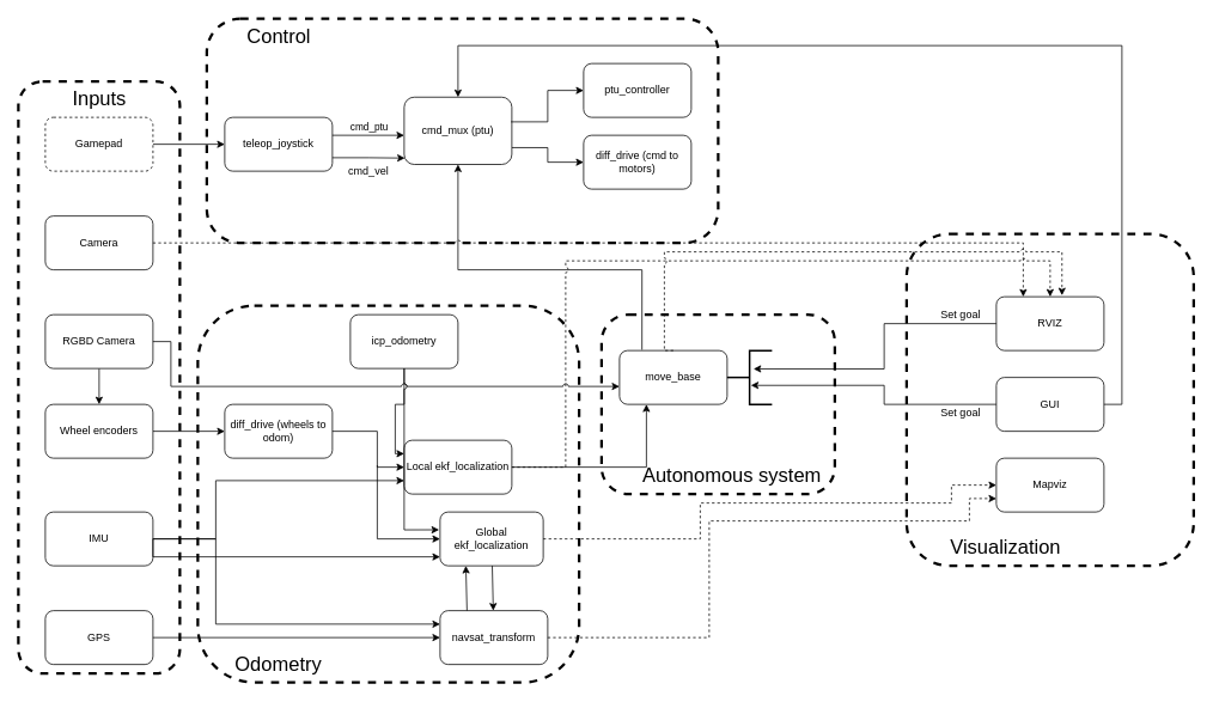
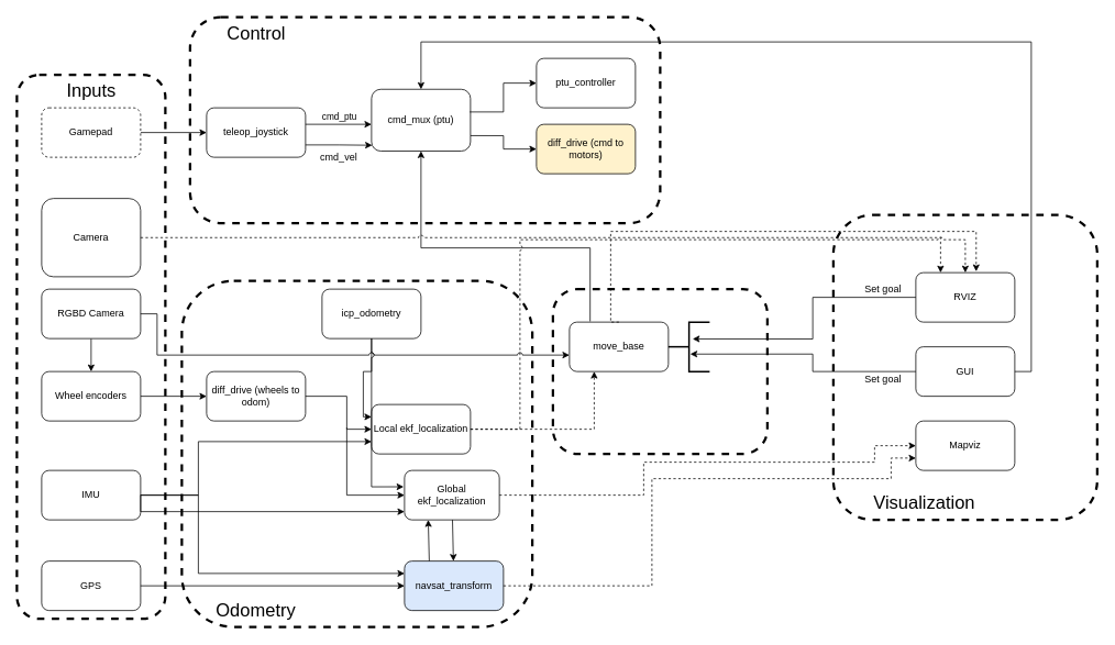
  <mxCell id="0" />
  <mxCell id="1" parent="0" />
  <mxCell id="2" value="" style="group" parent="1" vertex="1" connectable="0"><mxGeometry x="20" y="90" width="180" height="660" as="geometry" /></mxCell>
  <mxCell id="3" value="" style="rounded=1;whiteSpace=wrap;html=1;fillColor=none;dashed=1;strokeWidth=3;" parent="2" vertex="1"><mxGeometry width="180" height="660" as="geometry" /></mxCell>
  <mxCell id="4" value="&lt;font style=&quot;font-size: 22px&quot;&gt;Inputs&lt;/font&gt;" style="text;html=1;align=center;verticalAlign=middle;resizable=0;points=[];autosize=1;" parent="2" vertex="1"><mxGeometry x="50" y="10" width="80" height="20" as="geometry" /></mxCell>
  <mxCell id="5" value="" style="rounded=1;whiteSpace=wrap;html=1;fillColor=none;dashed=1;strokeWidth=3;" parent="1" vertex="1"><mxGeometry x="230" y="20" width="570" height="250" as="geometry" /></mxCell>
  <mxCell id="6" value="" style="group" parent="1" vertex="1" connectable="0"><mxGeometry x="1040" y="340" width="60" height="210" as="geometry" /></mxCell>
  <mxCell id="7" value="Set goal" style="text;html=1;align=center;verticalAlign=middle;resizable=0;points=[];autosize=1;" parent="6" vertex="1"><mxGeometry width="60" height="20" as="geometry" /></mxCell>
  <mxCell id="8" value="" style="rounded=1;whiteSpace=wrap;html=1;fillColor=none;dashed=1;strokeWidth=3;" parent="6" vertex="1"><mxGeometry x="-370" y="10" width="260" height="200" as="geometry" /></mxCell>
  <mxCell id="9" value="move_base" style="rounded=1;whiteSpace=wrap;html=1;" parent="6" vertex="1"><mxGeometry x="-350" y="50" width="120" height="60" as="geometry" /></mxCell>
  <mxCell id="10" value="" style="strokeWidth=2;html=1;shape=mxgraph.flowchart.annotation_2;align=left;labelPosition=right;pointerEvents=1;" parent="6" vertex="1"><mxGeometry x="-230" y="50" width="50" height="60" as="geometry" /></mxCell>
  <mxCell id="11" value="" style="rounded=1;whiteSpace=wrap;html=1;fillColor=none;dashed=1;strokeWidth=3;" parent="1" vertex="1"><mxGeometry x="1010" y="260" width="320" height="370" as="geometry" /></mxCell>
  <mxCell id="12" value="" style="rounded=1;whiteSpace=wrap;html=1;fillColor=none;dashed=1;strokeWidth=3;" parent="1" vertex="1"><mxGeometry x="220" y="340" width="425" height="420" as="geometry" /></mxCell>
  <mxCell id="13" value="IMU" style="rounded=1;whiteSpace=wrap;html=1;" parent="1" vertex="1"><mxGeometry x="50" y="570" width="120" height="60" as="geometry" /></mxCell>
  <mxCell id="14" value="GPS" style="rounded=1;whiteSpace=wrap;html=1;" parent="1" vertex="1"><mxGeometry x="50" y="680" width="120" height="60" as="geometry" /></mxCell>
  <mxCell id="15" value="" style="edgeStyle=orthogonalEdgeStyle;rounded=0;orthogonalLoop=1;jettySize=auto;html=1;" parent="1" source="16" target="18" edge="1"><mxGeometry relative="1" as="geometry" /></mxCell>
  <mxCell id="16" value="RGBD Camera" style="rounded=1;whiteSpace=wrap;html=1;" parent="1" vertex="1"><mxGeometry x="50" y="350" width="120" height="60" as="geometry" /></mxCell>
  <mxCell id="17" value="" style="edgeStyle=orthogonalEdgeStyle;rounded=0;orthogonalLoop=1;jettySize=auto;html=1;" parent="1" source="18" target="36" edge="1"><mxGeometry relative="1" as="geometry" /></mxCell>
  <mxCell id="18" value="Wheel encoders" style="rounded=1;whiteSpace=wrap;html=1;" parent="1" vertex="1"><mxGeometry x="50" y="450" width="120" height="60" as="geometry" /></mxCell>
  <mxCell id="19" value="" style="edgeStyle=orthogonalEdgeStyle;rounded=0;orthogonalLoop=1;jettySize=auto;html=1;" parent="1" source="20" target="33" edge="1"><mxGeometry relative="1" as="geometry" /></mxCell>
  <mxCell id="20" value="Gamepad" style="rounded=1;whiteSpace=wrap;html=1;dashed=1;" parent="1" vertex="1"><mxGeometry x="50" y="130" width="120" height="60" as="geometry" /></mxCell>
- <mxCell id="21" value="Camera" style="rounded=1;whiteSpace=wrap;html=1;" parent="1" vertex="1"><mxGeometry x="50" y="240" width="120" height="60" as="geometry" /></mxCell>
+ <mxCell id="21" value="Camera" style="rounded=1;whiteSpace=wrap;html=1;" parent="1" vertex="1"><mxGeometry x="50" y="240" width="120" height="95" as="geometry" /></mxCell>
  <mxCell id="22" value="Local ekf_localization" style="rounded=1;whiteSpace=wrap;html=1;" parent="1" vertex="1"><mxGeometry x="450" y="490" width="120" height="60" as="geometry" /></mxCell>
  <mxCell id="23" value="Global ekf_localization" style="rounded=1;whiteSpace=wrap;html=1;fillColor=#FFFFFF;" parent="1" vertex="1"><mxGeometry x="490" y="570" width="115" height="60" as="geometry" /></mxCell>
- <mxCell id="24" value="navsat_transform" style="rounded=1;whiteSpace=wrap;html=1;" parent="1" vertex="1"><mxGeometry x="490" y="680" width="120" height="60" as="geometry" /></mxCell>
+ <mxCell id="24" value="navsat_transform" style="rounded=1;whiteSpace=wrap;html=1;fillColor=#dae8fc;" parent="1" vertex="1"><mxGeometry x="490" y="680" width="120" height="60" as="geometry" /></mxCell>
  <mxCell id="25" value="" style="endArrow=classic;html=1;exitX=0.25;exitY=0;exitDx=0;exitDy=0;entryX=0.25;entryY=1;entryDx=0;entryDy=0;" parent="1" source="24" target="23" edge="1"><mxGeometry width="50" height="50" relative="1" as="geometry"><mxPoint x="545" y="460" as="sourcePoint" /><mxPoint x="520" y="632" as="targetPoint" /></mxGeometry></mxCell>
  <mxCell id="26" value="" style="endArrow=classic;html=1;" parent="1" source="23" target="24" edge="1"><mxGeometry width="50" height="50" relative="1" as="geometry"><mxPoint x="545" y="600" as="sourcePoint" /><mxPoint x="595" y="550" as="targetPoint" /></mxGeometry></mxCell>
  <mxCell id="27" value="" style="endArrow=classic;html=1;exitX=1;exitY=0.5;exitDx=0;exitDy=0;entryX=0;entryY=0.5;entryDx=0;entryDy=0;" parent="1" source="14" target="24" edge="1"><mxGeometry width="50" height="50" relative="1" as="geometry"><mxPoint x="230" y="600" as="sourcePoint" /><mxPoint x="280" y="550" as="targetPoint" /></mxGeometry></mxCell>
  <mxCell id="28" value="" style="endArrow=classic;html=1;exitX=1;exitY=0.5;exitDx=0;exitDy=0;entryX=0;entryY=0.25;entryDx=0;entryDy=0;rounded=0;edgeStyle=orthogonalEdgeStyle;" parent="1" source="13" target="24" edge="1"><mxGeometry width="50" height="50" relative="1" as="geometry"><mxPoint x="230" y="600" as="sourcePoint" /><mxPoint x="280" y="550" as="targetPoint" /><Array as="points"><mxPoint x="240" y="600" /><mxPoint x="240" y="695" /></Array></mxGeometry></mxCell>
  <mxCell id="29" value="" style="endArrow=classic;html=1;exitX=1;exitY=0.5;exitDx=0;exitDy=0;rounded=0;edgeStyle=orthogonalEdgeStyle;" parent="1" source="13" edge="1"><mxGeometry width="50" height="50" relative="1" as="geometry"><mxPoint x="180" y="620" as="sourcePoint" /><mxPoint x="490" y="620" as="targetPoint" /><Array as="points"><mxPoint x="170" y="620" /><mxPoint x="490" y="620" /></Array></mxGeometry></mxCell>
  <mxCell id="30" value="" style="endArrow=classic;html=1;exitX=1;exitY=0.5;exitDx=0;exitDy=0;rounded=0;edgeStyle=orthogonalEdgeStyle;entryX=0;entryY=0.75;entryDx=0;entryDy=0;" parent="1" source="13" target="22" edge="1"><mxGeometry width="50" height="50" relative="1" as="geometry"><mxPoint x="180" y="620" as="sourcePoint" /><mxPoint x="340" y="540" as="targetPoint" /><Array as="points"><mxPoint x="240" y="600" /><mxPoint x="240" y="535" /></Array></mxGeometry></mxCell>
  <mxCell id="31" value="icp_odometry" style="rounded=1;whiteSpace=wrap;html=1;" parent="1" vertex="1"><mxGeometry x="390" y="350" width="120" height="60" as="geometry" /></mxCell>
  <mxCell id="32" value="" style="endArrow=classic;html=1;exitX=0.5;exitY=1;exitDx=0;exitDy=0;entryX=0;entryY=0.25;entryDx=0;entryDy=0;edgeStyle=orthogonalEdgeStyle;rounded=0;" parent="1" source="31" target="22" edge="1"><mxGeometry width="50" height="50" relative="1" as="geometry"><mxPoint x="415" y="470" as="sourcePoint" /><mxPoint x="465" y="420" as="targetPoint" /></mxGeometry></mxCell>
  <mxCell id="33" value="teleop_joystick" style="rounded=1;whiteSpace=wrap;html=1;" parent="1" vertex="1"><mxGeometry x="250" y="130" width="120" height="60" as="geometry" /></mxCell>
  <mxCell id="34" value="" style="edgeStyle=orthogonalEdgeStyle;rounded=0;orthogonalLoop=1;jettySize=auto;html=1;exitX=1;exitY=0.75;exitDx=0;exitDy=0;" parent="1" source="50" target="35" edge="1"><mxGeometry relative="1" as="geometry"><mxPoint x="570" y="180" as="sourcePoint" /></mxGeometry></mxCell>
- <mxCell id="35" value="diff_drive (cmd to motors)" style="rounded=1;whiteSpace=wrap;html=1;" parent="1" vertex="1"><mxGeometry x="650" y="150" width="120" height="60" as="geometry" /></mxCell>
+ <mxCell id="35" value="diff_drive (cmd to motors)" style="rounded=1;whiteSpace=wrap;html=1;fillColor=#fff2cc;" parent="1" vertex="1"><mxGeometry x="650" y="150" width="120" height="60" as="geometry" /></mxCell>
  <mxCell id="36" value="diff_drive (wheels to odom)" style="rounded=1;whiteSpace=wrap;html=1;" parent="1" vertex="1"><mxGeometry x="250" y="450" width="120" height="60" as="geometry" /></mxCell>
  <mxCell id="37" value="" style="endArrow=classic;html=1;exitX=1;exitY=0.5;exitDx=0;exitDy=0;entryX=0;entryY=0.5;entryDx=0;entryDy=0;edgeStyle=orthogonalEdgeStyle;rounded=0;" parent="1" source="36" target="22" edge="1"><mxGeometry width="50" height="50" relative="1" as="geometry"><mxPoint x="270" y="450" as="sourcePoint" /><mxPoint x="320" y="400" as="targetPoint" /><Array as="points"><mxPoint x="420" y="480" /><mxPoint x="420" y="520" /></Array></mxGeometry></mxCell>
  <mxCell id="38" value="" style="group" parent="1" vertex="1" connectable="0"><mxGeometry x="380" y="120" width="60" height="20" as="geometry" /></mxCell>
  <mxCell id="39" value="" style="edgeStyle=orthogonalEdgeStyle;rounded=0;orthogonalLoop=1;jettySize=auto;html=1;exitX=1;exitY=0.75;exitDx=0;exitDy=0;entryX=0.007;entryY=0.424;entryDx=0;entryDy=0;entryPerimeter=0;" parent="38" source="33" edge="1"><mxGeometry relative="1" as="geometry"><mxPoint x="70.84" y="55.44" as="targetPoint" /></mxGeometry></mxCell>
  <mxCell id="40" value="" style="endArrow=classic;html=1;exitX=1;exitY=0.25;exitDx=0;exitDy=0;rounded=0;edgeStyle=orthogonalEdgeStyle;entryX=0;entryY=0.5;entryDx=0;entryDy=0;" parent="1" edge="1"><mxGeometry width="50" height="50" relative="1" as="geometry"><mxPoint x="370" y="150" as="sourcePoint" /><mxPoint x="450" y="150" as="targetPoint" /><Array as="points" /></mxGeometry></mxCell>
  <mxCell id="41" value="cmd_ptu" style="edgeLabel;html=1;align=center;verticalAlign=middle;resizable=0;points=[];" parent="40" vertex="1" connectable="0"><mxGeometry x="-0.216" relative="1" as="geometry"><mxPoint x="9" y="-10.0" as="offset" /></mxGeometry></mxCell>
  <mxCell id="42" value="ptu_controller" style="rounded=1;whiteSpace=wrap;html=1;" parent="1" vertex="1"><mxGeometry x="650" y="70" width="120" height="60" as="geometry" /></mxCell>
- <mxCell id="43" value="" style="endArrow=classic;html=1;exitX=1;exitY=0.5;exitDx=0;exitDy=0;entryX=0.25;entryY=1;entryDx=0;entryDy=0;edgeStyle=orthogonalEdgeStyle;rounded=0;" parent="1" source="22" target="9" edge="1"><mxGeometry width="50" height="50" relative="1" as="geometry"><mxPoint x="530" y="430" as="sourcePoint" /><mxPoint x="580" y="380" as="targetPoint" /></mxGeometry></mxCell>
+ <mxCell id="43" value="" style="endArrow=classic;html=1;exitX=1;exitY=0.5;exitDx=0;exitDy=0;entryX=0.25;entryY=1;entryDx=0;entryDy=0;edgeStyle=orthogonalEdgeStyle;rounded=0;dashed=1;" parent="1" source="22" target="9" edge="1"><mxGeometry width="50" height="50" relative="1" as="geometry"><mxPoint x="530" y="430" as="sourcePoint" /><mxPoint x="580" y="380" as="targetPoint" /></mxGeometry></mxCell>
  <mxCell id="44" value="RVIZ" style="rounded=1;whiteSpace=wrap;html=1;" parent="1" vertex="1"><mxGeometry x="1110" y="330" width="120" height="60" as="geometry" /></mxCell>
  <mxCell id="45" value="GUI" style="rounded=1;whiteSpace=wrap;html=1;" parent="1" vertex="1"><mxGeometry x="1110" y="420" width="120" height="60" as="geometry" /></mxCell>
  <mxCell id="46" value="" style="group" parent="1" vertex="1" connectable="0"><mxGeometry x="1040" y="450" width="60" height="20" as="geometry" /></mxCell>
  <mxCell id="47" value="Set goal" style="text;html=1;align=center;verticalAlign=middle;resizable=0;points=[];autosize=1;" parent="46" vertex="1"><mxGeometry width="60" height="20" as="geometry" /></mxCell>
  <mxCell id="48" value="" style="endArrow=classic;html=1;exitX=0.209;exitY=-0.014;exitDx=0;exitDy=0;exitPerimeter=0;rounded=0;edgeStyle=orthogonalEdgeStyle;entryX=0.5;entryY=1;entryDx=0;entryDy=0;" parent="1" source="9" target="50" edge="1"><mxGeometry width="50" height="50" relative="1" as="geometry"><mxPoint x="530" y="340" as="sourcePoint" /><mxPoint x="493.08" y="210.12" as="targetPoint" /><Array as="points"><mxPoint x="715" y="300" /><mxPoint x="510" y="300" /></Array></mxGeometry></mxCell>
  <mxCell id="49" value="cmd_vel" style="text;html=1;align=center;verticalAlign=middle;resizable=0;points=[];autosize=1;" parent="1" vertex="1"><mxGeometry x="380" y="180" width="60" height="20" as="geometry" /></mxCell>
  <mxCell id="50" value="cmd_mux (ptu)" style="rounded=1;whiteSpace=wrap;html=1;" parent="1" vertex="1"><mxGeometry x="450" y="107.5" width="120" height="75" as="geometry" /></mxCell>
  <mxCell id="51" value="" style="endArrow=classic;html=1;rounded=0;edgeStyle=orthogonalEdgeStyle;exitX=0.992;exitY=0.367;exitDx=0;exitDy=0;exitPerimeter=0;" parent="1" source="50" target="42" edge="1"><mxGeometry width="50" height="50" relative="1" as="geometry"><mxPoint x="570" y="100" as="sourcePoint" /><mxPoint x="470" y="190" as="targetPoint" /></mxGeometry></mxCell>
  <mxCell id="52" value="" style="endArrow=classic;html=1;strokeColor=#000000;exitX=1;exitY=0.5;exitDx=0;exitDy=0;entryX=0.5;entryY=0;entryDx=0;entryDy=0;rounded=0;edgeStyle=orthogonalEdgeStyle;" parent="1" source="45" target="50" edge="1"><mxGeometry width="50" height="50" relative="1" as="geometry"><mxPoint x="640" y="350" as="sourcePoint" /><mxPoint x="690" y="300" as="targetPoint" /><Array as="points"><mxPoint x="1250" y="450" /><mxPoint x="1250" y="50" /><mxPoint x="510" y="50" /></Array></mxGeometry></mxCell>
  <mxCell id="53" value="" style="endArrow=classic;html=1;strokeColor=#000000;exitX=1;exitY=0.5;exitDx=0;exitDy=0;entryX=0.25;entryY=0;entryDx=0;entryDy=0;rounded=0;edgeStyle=orthogonalEdgeStyle;dashed=1;jumpStyle=arc;" parent="1" source="21" target="44" edge="1"><mxGeometry width="50" height="50" relative="1" as="geometry"><mxPoint x="650" y="430" as="sourcePoint" /><mxPoint x="700" y="380" as="targetPoint" /></mxGeometry></mxCell>
  <mxCell id="54" value="Mapviz" style="rounded=1;whiteSpace=wrap;html=1;" parent="1" vertex="1"><mxGeometry x="1110" y="510" width="120" height="60" as="geometry" /></mxCell>
  <mxCell id="55" value="" style="endArrow=classic;html=1;strokeColor=#000000;exitX=1;exitY=0.5;exitDx=0;exitDy=0;rounded=0;edgeStyle=orthogonalEdgeStyle;dashed=1;shadow=0;sketch=0;jumpStyle=arc;entryX=0;entryY=0.5;entryDx=0;entryDy=0;" parent="1" source="23" target="54" edge="1"><mxGeometry width="50" height="50" relative="1" as="geometry"><mxPoint x="180" y="375" as="sourcePoint" /><mxPoint x="970" y="550" as="targetPoint" /><Array as="points"><mxPoint x="780" y="600" /><mxPoint x="780" y="560" /><mxPoint x="1060" y="560" /><mxPoint x="1060" y="540" /></Array></mxGeometry></mxCell>
  <mxCell id="56" value="" style="endArrow=classic;html=1;strokeColor=#000000;exitX=1;exitY=0.5;exitDx=0;exitDy=0;rounded=0;edgeStyle=orthogonalEdgeStyle;dashed=1;shadow=0;sketch=0;jumpStyle=arc;entryX=0.5;entryY=0;entryDx=0;entryDy=0;" parent="1" source="22" target="44" edge="1"><mxGeometry width="50" height="50" relative="1" as="geometry"><mxPoint x="615" y="530" as="sourcePoint" /><mxPoint x="980" y="580" as="targetPoint" /><Array as="points"><mxPoint x="630" y="520" /><mxPoint x="630" y="290" /><mxPoint x="1170" y="290" /></Array></mxGeometry></mxCell>
  <mxCell id="57" value="" style="endArrow=classic;html=1;strokeColor=#000000;exitX=1;exitY=0.5;exitDx=0;exitDy=0;rounded=0;edgeStyle=orthogonalEdgeStyle;dashed=1;shadow=0;sketch=0;jumpStyle=arc;entryX=0;entryY=0.75;entryDx=0;entryDy=0;" parent="1" source="24" target="54" edge="1"><mxGeometry width="50" height="50" relative="1" as="geometry"><mxPoint x="615" y="610" as="sourcePoint" /><mxPoint x="970" y="580" as="targetPoint" /><Array as="points"><mxPoint x="790" y="710" /><mxPoint x="790" y="580" /><mxPoint x="1080" y="580" /><mxPoint x="1080" y="555" /></Array></mxGeometry></mxCell>
  <mxCell id="58" value="" style="endArrow=classic;html=1;strokeColor=#000000;exitX=0.5;exitY=0;exitDx=0;exitDy=0;rounded=0;edgeStyle=orthogonalEdgeStyle;dashed=1;shadow=0;sketch=0;jumpStyle=arc;entryX=0.61;entryY=-0.025;entryDx=0;entryDy=0;entryPerimeter=0;" parent="1" source="9" target="44" edge="1"><mxGeometry width="50" height="50" relative="1" as="geometry"><mxPoint x="615" y="530" as="sourcePoint" /><mxPoint x="1040" y="340" as="targetPoint" /><Array as="points"><mxPoint x="740" y="280" /><mxPoint x="1183" y="280" /></Array></mxGeometry></mxCell>
  <mxCell id="59" value="&lt;font style=&quot;font-size: 22px&quot;&gt;Odometry&lt;/font&gt;" style="text;html=1;strokeColor=none;fillColor=none;align=center;verticalAlign=middle;whiteSpace=wrap;rounded=0;dashed=1;" parent="1" vertex="1"><mxGeometry x="290" y="730" width="40" height="20" as="geometry" /></mxCell>
  <mxCell id="60" value="&lt;font style=&quot;font-size: 22px&quot;&gt;Visualization&lt;/font&gt;" style="text;html=1;align=center;verticalAlign=middle;resizable=0;points=[];autosize=1;" parent="1" vertex="1"><mxGeometry x="1050" y="600" width="140" height="20" as="geometry" /></mxCell>
  <mxCell id="61" value="&lt;font style=&quot;font-size: 22px&quot;&gt;Control&lt;/font&gt;" style="text;html=1;align=center;verticalAlign=middle;resizable=0;points=[];autosize=1;" parent="1" vertex="1"><mxGeometry x="265" y="30" width="90" height="20" as="geometry" /></mxCell>
  <mxCell id="62" value="" style="endArrow=classic;html=1;strokeColor=#000000;exitX=1;exitY=0.5;exitDx=0;exitDy=0;rounded=0;edgeStyle=orthogonalEdgeStyle;shadow=0;sketch=0;jumpStyle=arc;" parent="1" source="16" target="9" edge="1"><mxGeometry width="50" height="50" relative="1" as="geometry"><mxPoint x="170" y="380" as="sourcePoint" /><mxPoint x="1160.04" y="330" as="targetPoint" /><Array as="points"><mxPoint x="190" y="380" /><mxPoint x="190" y="430" /></Array></mxGeometry></mxCell>
  <mxCell id="63" value="" style="endArrow=classic;html=1;exitX=0;exitY=0.5;exitDx=0;exitDy=0;rounded=0;edgeStyle=orthogonalEdgeStyle;entryX=0.587;entryY=0.341;entryDx=0;entryDy=0;entryPerimeter=0;" parent="1" source="44" target="10" edge="1"><mxGeometry width="50" height="50" relative="1" as="geometry"><mxPoint x="2140" y="530" as="sourcePoint" /><mxPoint x="1854.8" y="573.74" as="targetPoint" /></mxGeometry></mxCell>
- <mxCell id="64" value="&lt;font style=&quot;font-size: 22px&quot;&gt;Autonomous system&lt;/font&gt;" style="text;html=1;align=center;verticalAlign=middle;resizable=0;points=[];autosize=1;" parent="1" vertex="1"><mxGeometry x="710" y="520" width="210" height="20" as="geometry" /></mxCell>
  <mxCell id="65" value="" style="endArrow=classic;html=1;exitX=0;exitY=0.5;exitDx=0;exitDy=0;entryX=0.529;entryY=0.647;entryDx=0;entryDy=0;entryPerimeter=0;edgeStyle=orthogonalEdgeStyle;rounded=0;" parent="1" source="45" target="10" edge="1"><mxGeometry width="50" height="50" relative="1" as="geometry"><mxPoint x="670" y="470" as="sourcePoint" /><mxPoint x="720" y="420" as="targetPoint" /></mxGeometry></mxCell>
  <mxCell id="66" value="" style="endArrow=classic;html=1;edgeStyle=orthogonalEdgeStyle;rounded=0;" edge="1" parent="1" target="23"><mxGeometry width="50" height="50" relative="1" as="geometry"><mxPoint x="420" y="518" as="sourcePoint" /><mxPoint x="480" y="590" as="targetPoint" /><Array as="points"><mxPoint x="420" y="600" /></Array></mxGeometry></mxCell>
  <mxCell id="67" value="" style="endArrow=classic;html=1;edgeStyle=orthogonalEdgeStyle;rounded=0;jumpStyle=arc;entryX=-0.009;entryY=0.331;entryDx=0;entryDy=0;entryPerimeter=0;" edge="1" parent="1" target="23"><mxGeometry width="50" height="50" relative="1" as="geometry"><mxPoint x="450" y="410" as="sourcePoint" /><mxPoint x="488" y="590" as="targetPoint" /><Array as="points"><mxPoint x="450" y="590" /><mxPoint x="488" y="590" /></Array></mxGeometry></mxCell>
